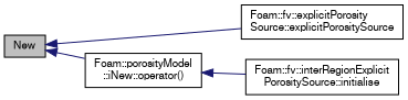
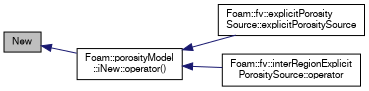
  digraph {
    rankdir=LR
    node [color=black fontname=FreeSans fontsize=10 shape=record]
    edge [color=midnightblue dir=back fontname=FreeSans fontsize=10 labelfontname=FreeSans labelfontsize=10 style=solid]
    n1 [fillcolor=grey75 fontcolor=black height=0.2 label=New style=filled width=0.4]
    n2 [height=0.2 label="Foam::fv::explicitPorosity\lSource::explicitPorositySource" width=0.4]
    n3 [height=0.2 label="Foam::porosityModel\l::iNew::operator()" width=0.4]
-   n4 [height=0.2 label="Foam::fv::interRegionExplicit\lPorositySource::initialise" width=0.4]
-   n1 -> n2
+   n4 [height=0.2 label="Foam::fv::interRegionExplicit\lPorositySource::operator" width=0.4]
+   n3 -> n2
    n1 -> n3
    n3 -> n4
  }
